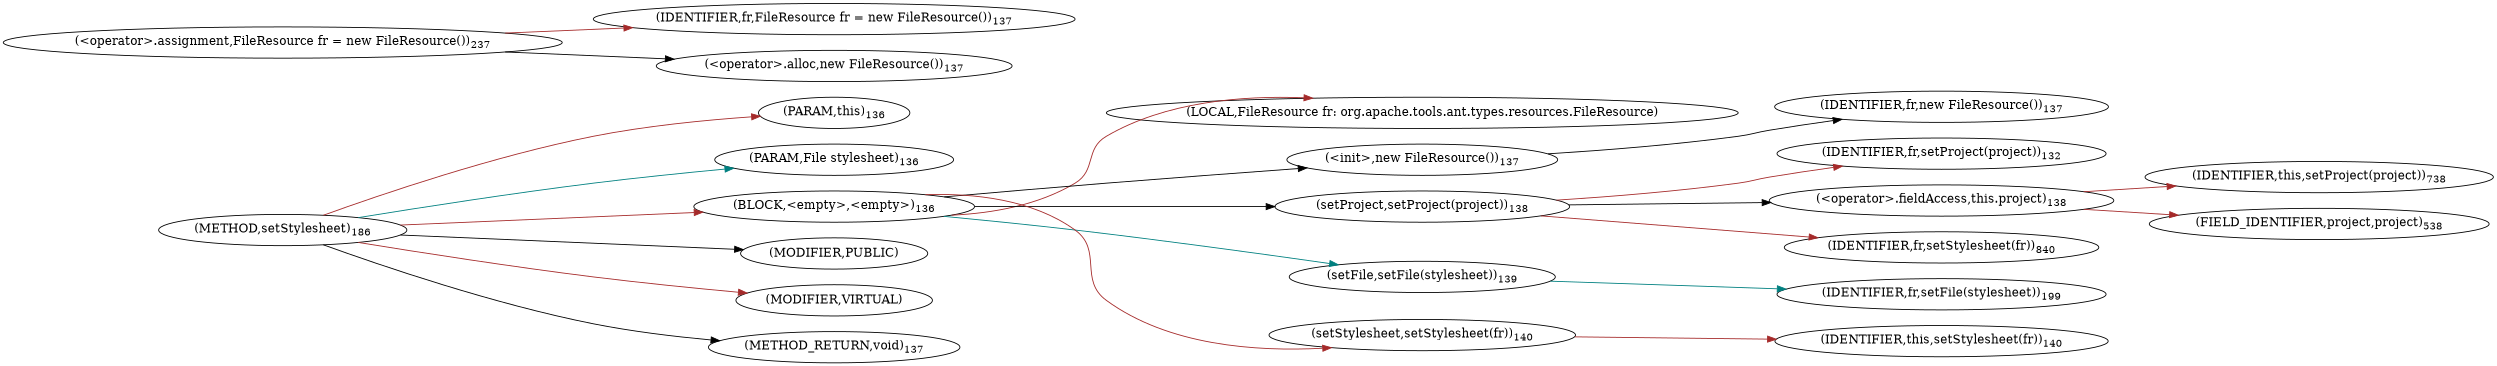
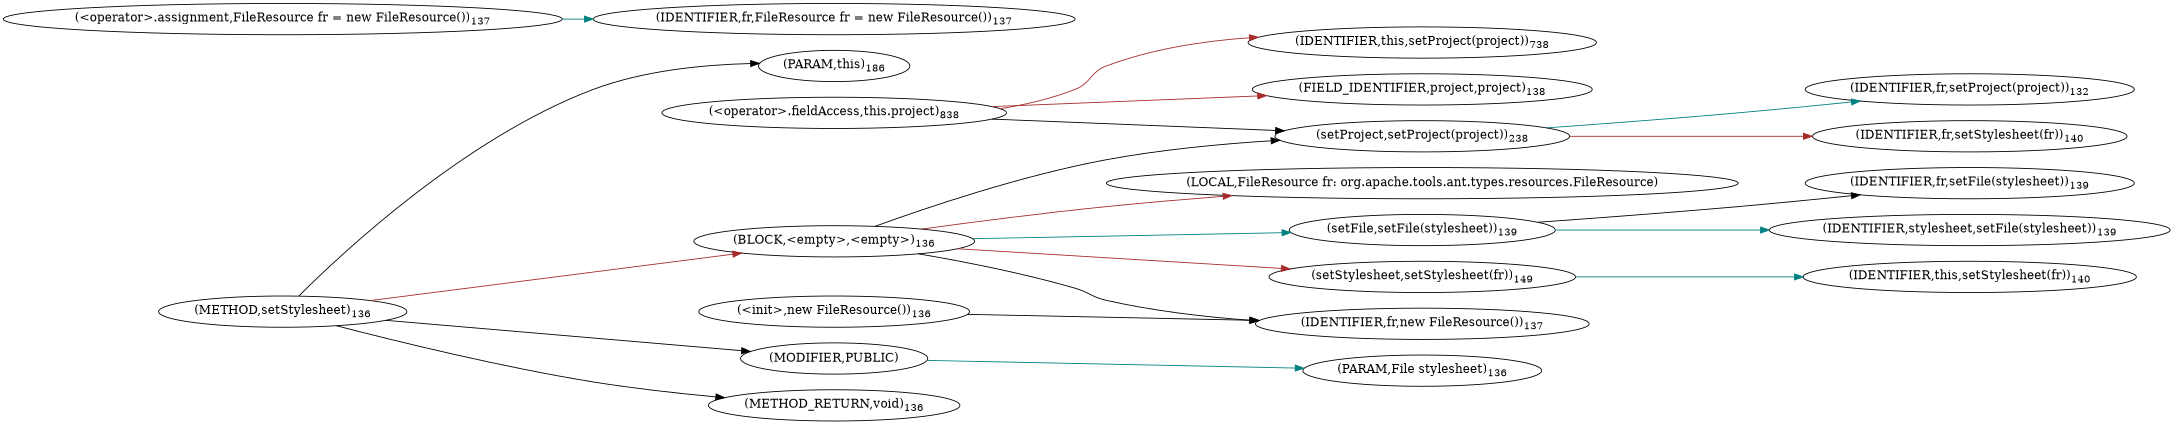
  digraph {
    rankdir=LR
    edge [color=brown]
-   n1 [label=<(METHOD,setStylesheet)<SUB>186</SUB>>]
-   n2 [label=<(PARAM,this)<SUB>136</SUB>>]
+   n1 [label=<(METHOD,setStylesheet)<SUB>136</SUB>>]
+   n2 [label=<(PARAM,this)<SUB>186</SUB>>]
    n3 [label=<(PARAM,File stylesheet)<SUB>136</SUB>>]
    n4 [label=<(BLOCK,&lt;empty&gt;,&lt;empty&gt;)<SUB>136</SUB>>]
    n5 [label=<(MODIFIER,PUBLIC)>]
-   n6 [label=<(MODIFIER,VIRTUAL)>]
-   n7 [label=<(METHOD_RETURN,void)<SUB>137</SUB>>]
+   n7 [label=<(METHOD_RETURN,void)<SUB>136</SUB>>]
    n8 [label=<(LOCAL,FileResource fr: org.apache.tools.ant.types.resources.FileResource)>]
-   n9 [label=<(&lt;init&gt;,new FileResource())<SUB>137</SUB>>]
-   n10 [label=<(setProject,setProject(project))<SUB>138</SUB>>]
+   n9 [label=<(&lt;init&gt;,new FileResource())<SUB>136</SUB>>]
+   n10 [label=<(setProject,setProject(project))<SUB>238</SUB>>]
    n11 [label=<(setFile,setFile(stylesheet))<SUB>139</SUB>>]
-   n12 [label=<(setStylesheet,setStylesheet(fr))<SUB>140</SUB>>]
-   n13 [label=<(&lt;operator&gt;.assignment,FileResource fr = new FileResource())<SUB>237</SUB>>]
+   n12 [label=<(setStylesheet,setStylesheet(fr))<SUB>149</SUB>>]
+   n13 [label=<(&lt;operator&gt;.assignment,FileResource fr = new FileResource())<SUB>137</SUB>>]
    n14 [label=<(IDENTIFIER,fr,FileResource fr = new FileResource())<SUB>137</SUB>>]
-   n15 [label=<(&lt;operator&gt;.alloc,new FileResource())<SUB>137</SUB>>]
    n16 [label=<(IDENTIFIER,fr,new FileResource())<SUB>137</SUB>>]
    n17 [label=<(IDENTIFIER,fr,setProject(project))<SUB>132</SUB>>]
-   n18 [label=<(&lt;operator&gt;.fieldAccess,this.project)<SUB>138</SUB>>]
-   n19 [label=<(IDENTIFIER,fr,setStylesheet(fr))<SUB>840</SUB>>]
-   n20 [label=<(IDENTIFIER,fr,setFile(stylesheet))<SUB>199</SUB>>]
+   n18 [label=<(&lt;operator&gt;.fieldAccess,this.project)<SUB>838</SUB>>]
+   n19 [label=<(IDENTIFIER,fr,setStylesheet(fr))<SUB>140</SUB>>]
+   n20 [label=<(IDENTIFIER,fr,setFile(stylesheet))<SUB>139</SUB>>]
+   n21 [label=<(IDENTIFIER,stylesheet,setFile(stylesheet))<SUB>139</SUB>>]
    n22 [label=<(IDENTIFIER,this,setStylesheet(fr))<SUB>140</SUB>>]
    n23 [label=<(IDENTIFIER,this,setProject(project))<SUB>738</SUB>>]
-   n24 [label=<(FIELD_IDENTIFIER,project,project)<SUB>538</SUB>>]
-   n1 -> n2
-   n1 -> n3 [color=teal]
+   n24 [label=<(FIELD_IDENTIFIER,project,project)<SUB>138</SUB>>]
+   n1 -> n2 [color=black]
+   n5 -> n3 [color=teal]
    n1 -> n4
    n1 -> n5 [color=black]
-   n1 -> n6
    n1 -> n7 [color=black]
    n4 -> n8
-   n4 -> n9 [color=black]
+   n4 -> n16 [color=black]
    n4 -> n10 [color=black]
    n4 -> n11 [color=teal]
    n4 -> n12
    n9 -> n16 [color=black]
-   n10 -> n17
-   n10 -> n18 [color=black]
+   n10 -> n17 [color=teal]
+   n18 -> n10 [color=black]
    n10 -> n19
-   n11 -> n20 [color=teal]
-   n12 -> n22
-   n13 -> n14
-   n13 -> n15 [color=black]
+   n11 -> n20 [color=black]
+   n11 -> n21 [color=teal]
+   n12 -> n22 [color=teal]
+   n13 -> n14 [color=teal]
    n18 -> n23
    n18 -> n24
  }
